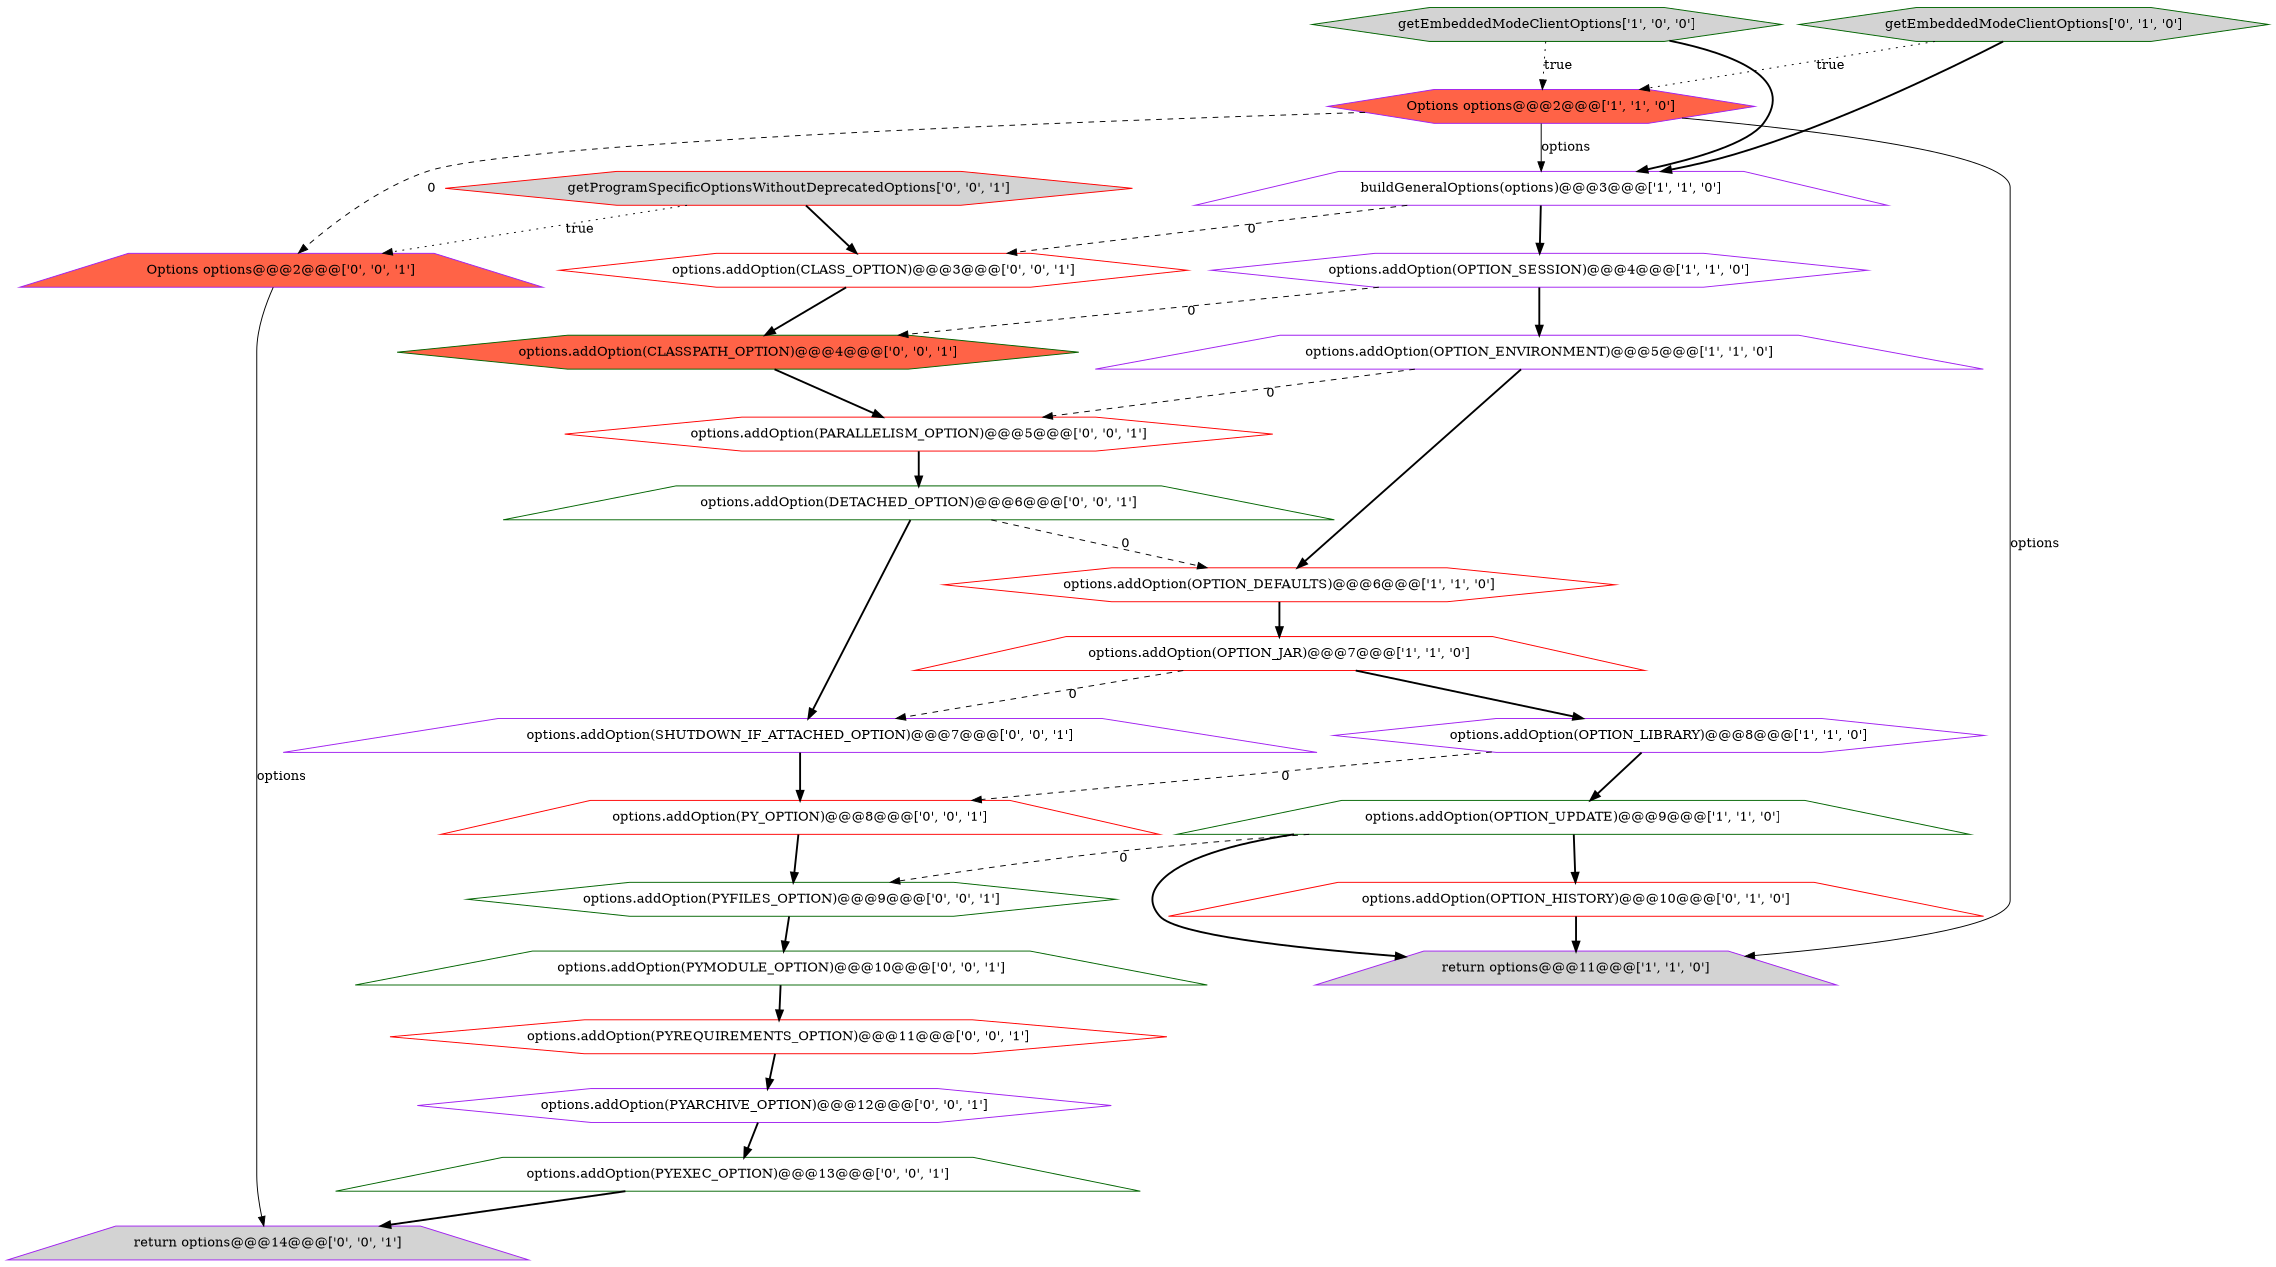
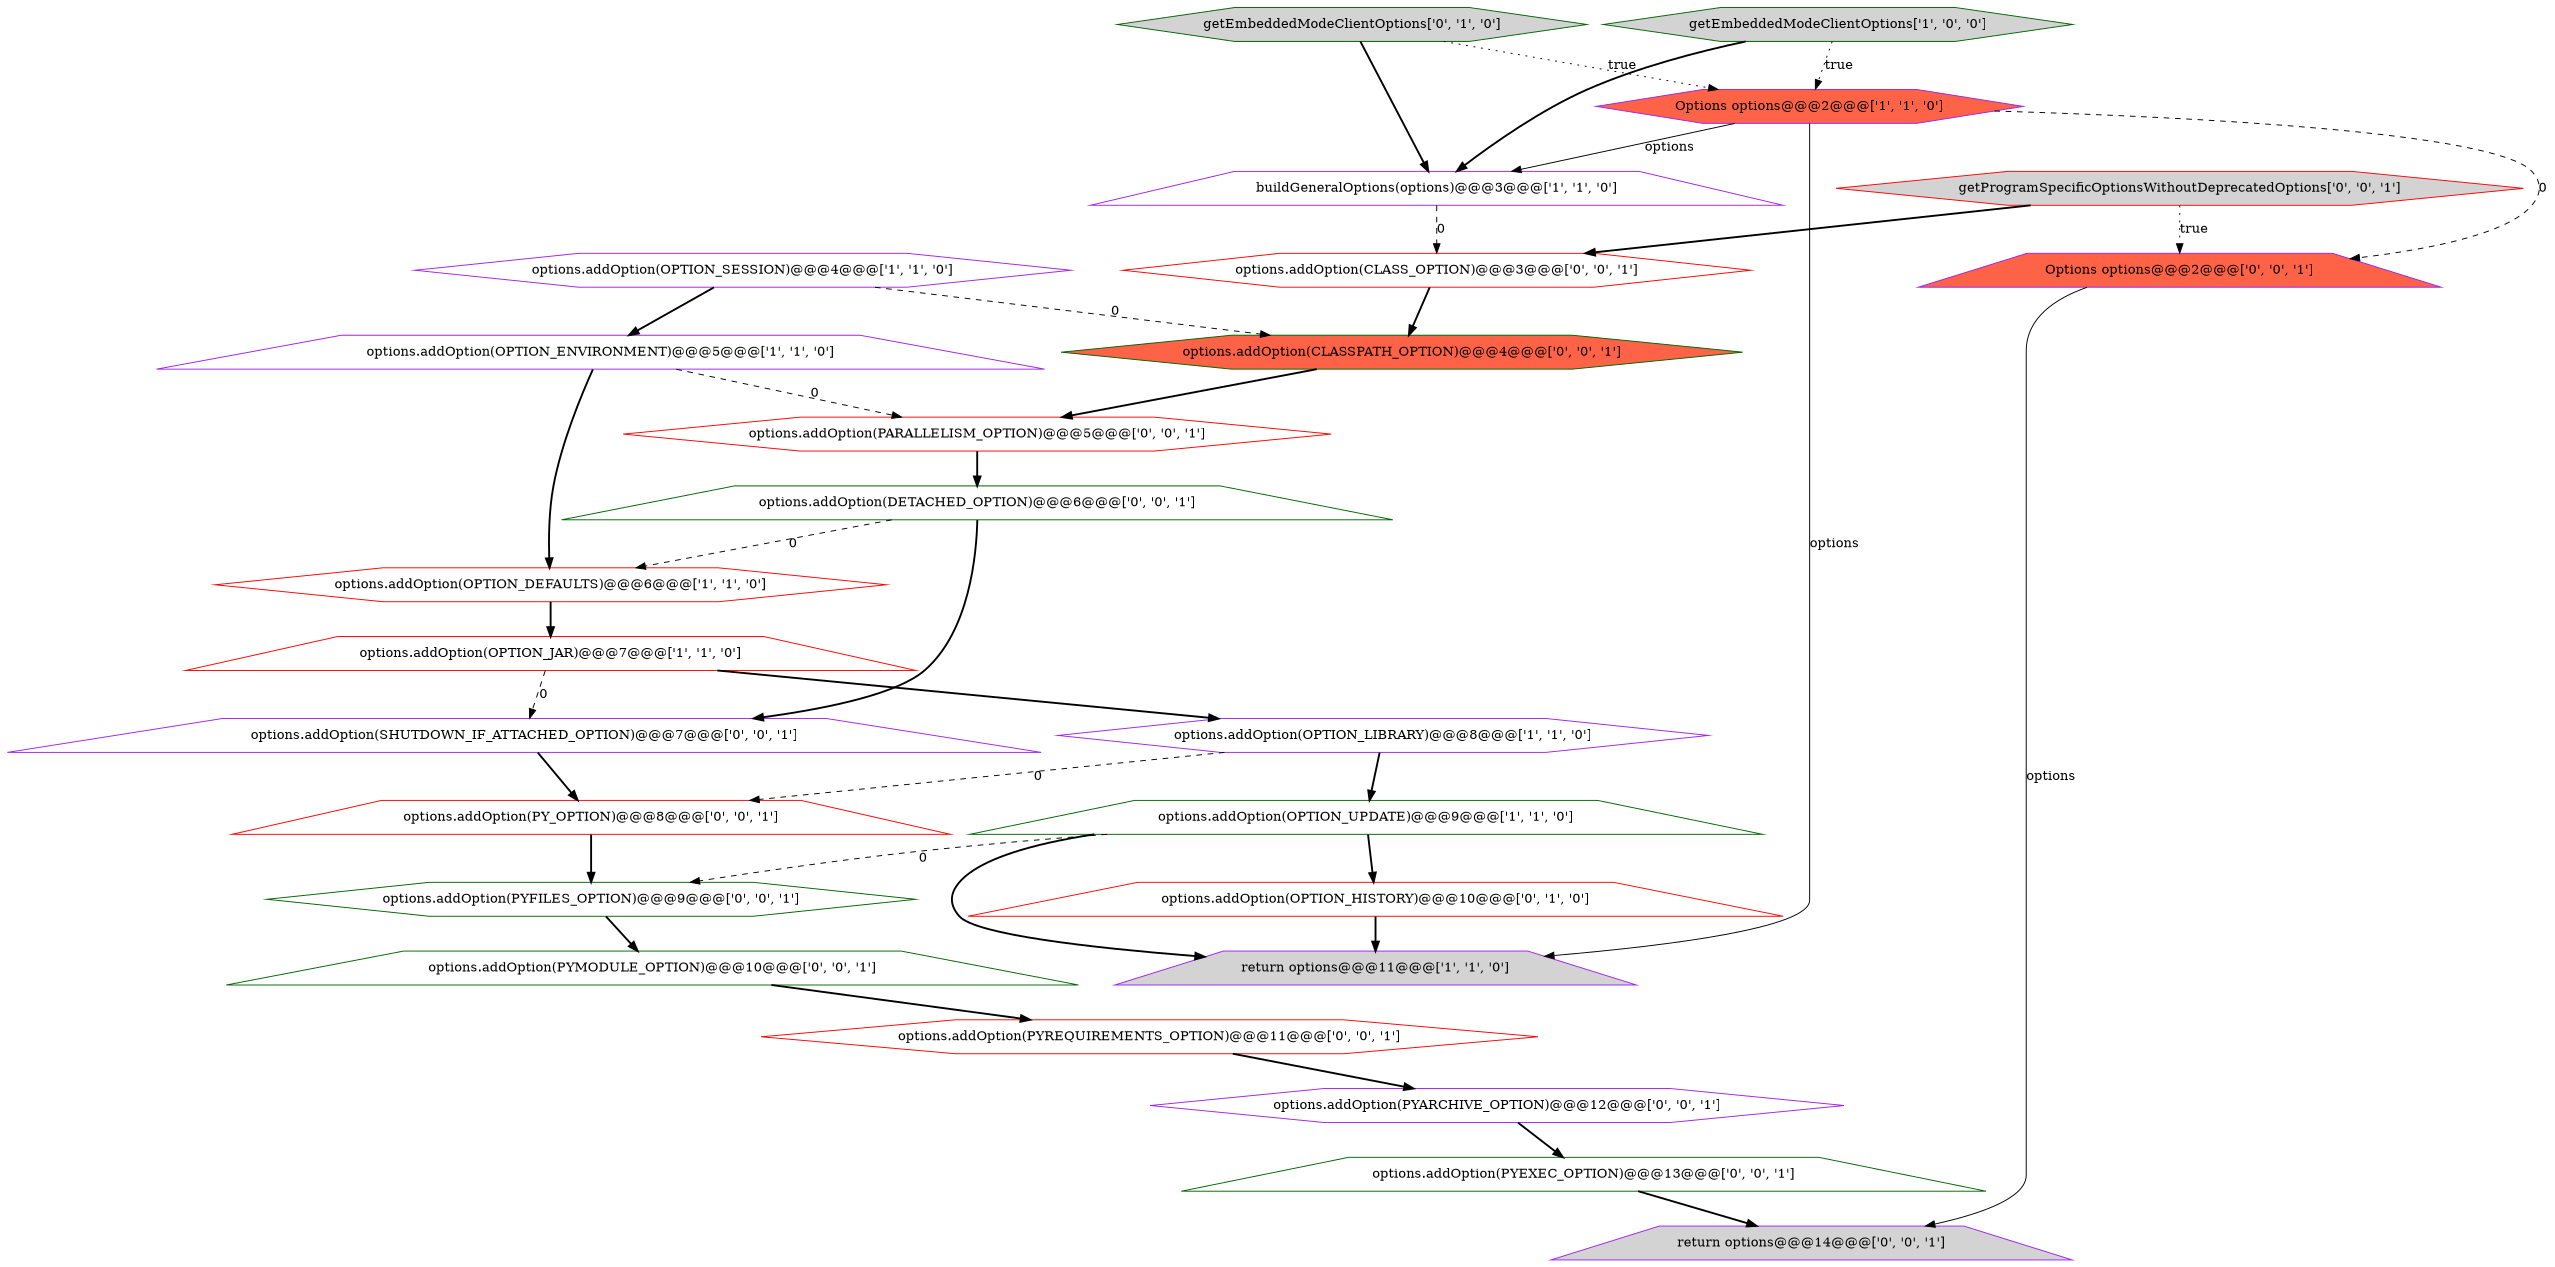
  digraph {
    node [color=purple fillcolor=white shape=trapezium style=filled]
    edge [style=bold]
    n1 [label="options.addOption(OPTION_ENVIRONMENT)@@@5@@@['1', '1', '0']"]
    n2 [color=red label="options.addOption(PARALLELISM_OPTION)@@@5@@@['0', '0', '1']" shape=hexagon]
    n3 [color=red label="options.addOption(OPTION_DEFAULTS)@@@6@@@['1', '1', '0']" shape=hexagon]
    n4 [color=darkgreen label="options.addOption(DETACHED_OPTION)@@@6@@@['0', '0', '1']"]
    n5 [color=red label="options.addOption(OPTION_JAR)@@@7@@@['1', '1', '0']"]
    n6 [label="options.addOption(SHUTDOWN_IF_ATTACHED_OPTION)@@@7@@@['0', '0', '1']"]
    n7 [color=red label="options.addOption(PY_OPTION)@@@8@@@['0', '0', '1']"]
    n8 [color=darkgreen label="options.addOption(PYFILES_OPTION)@@@9@@@['0', '0', '1']" shape=hexagon]
    n9 [color=red label="options.addOption(OPTION_HISTORY)@@@10@@@['0', '1', '0']"]
    n10 [fillcolor=lightgray label="return options@@@11@@@['1', '1', '0']"]
    n11 [color=darkgreen fillcolor=tomato label="options.addOption(CLASSPATH_OPTION)@@@4@@@['0', '0', '1']" shape=hexagon]
    n12 [color=darkgreen label="options.addOption(OPTION_UPDATE)@@@9@@@['1', '1', '0']"]
    n13 [color=darkgreen label="options.addOption(PYMODULE_OPTION)@@@10@@@['0', '0', '1']"]
    n14 [color=red label="options.addOption(PYREQUIREMENTS_OPTION)@@@11@@@['0', '0', '1']" shape=hexagon]
    n15 [label="options.addOption(PYARCHIVE_OPTION)@@@12@@@['0', '0', '1']" shape=hexagon]
    n16 [color=darkgreen label="options.addOption(PYEXEC_OPTION)@@@13@@@['0', '0', '1']"]
    n17 [color=darkgreen fillcolor=lightgray label="getEmbeddedModeClientOptions['0', '1', '0']" shape=hexagon]
    n18 [fillcolor=tomato label="Options options@@@2@@@['1', '1', '0']" shape=hexagon]
    n19 [label="buildGeneralOptions(options)@@@3@@@['1', '1', '0']"]
    n20 [fillcolor=tomato label="Options options@@@2@@@['0', '0', '1']"]
    n21 [color=red label="options.addOption(CLASS_OPTION)@@@3@@@['0', '0', '1']" shape=hexagon]
    n22 [label="options.addOption(OPTION_SESSION)@@@4@@@['1', '1', '0']" shape=hexagon]
    n23 [label="options.addOption(OPTION_LIBRARY)@@@8@@@['1', '1', '0']" shape=hexagon]
    n24 [fillcolor=lightgray label="return options@@@14@@@['0', '0', '1']"]
    n25 [color=darkgreen fillcolor=lightgray label="getEmbeddedModeClientOptions['1', '0', '0']" shape=hexagon]
    n26 [color=red fillcolor=lightgray label="getProgramSpecificOptionsWithoutDeprecatedOptions['0', '0', '1']" shape=hexagon]
    n1 -> n2 [label=0 style=dashed]
    n1 -> n3
    n2 -> n4
    n3 -> n5
    n4 -> n3 [label=0 style=dashed]
    n4 -> n6
    n5 -> n6 [label=0 style=dashed]
    n5 -> n23
    n6 -> n7
    n7 -> n8
    n8 -> n13
    n9 -> n10
    n11 -> n2
    n12 -> n8 [label=0 style=dashed]
    n12 -> n9
    n12 -> n10
    n13 -> n14
    n14 -> n15
    n15 -> n16
    n16 -> n24
    n17 -> n18 [label=true style=dotted]
    n17 -> n19
    n18 -> n10 [label=options style=solid]
    n18 -> n19 [label=options style=solid]
    n18 -> n20 [label=0 style=dashed]
    n19 -> n21 [label=0 style=dashed]
-   n19 -> n22
    n20 -> n24 [label=options style=solid]
    n21 -> n11
    n22 -> n1
    n22 -> n11 [label=0 style=dashed]
    n23 -> n7 [label=0 style=dashed]
    n23 -> n12
    n25 -> n18 [label=true style=dotted]
    n25 -> n19
    n26 -> n20 [label=true style=dotted]
    n26 -> n21
  }
